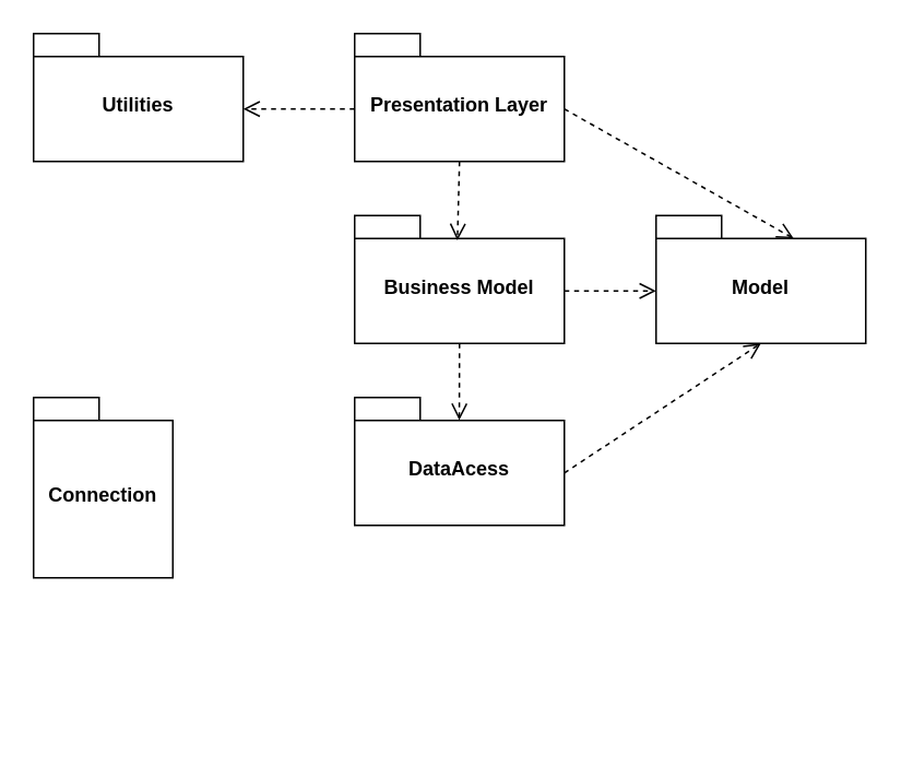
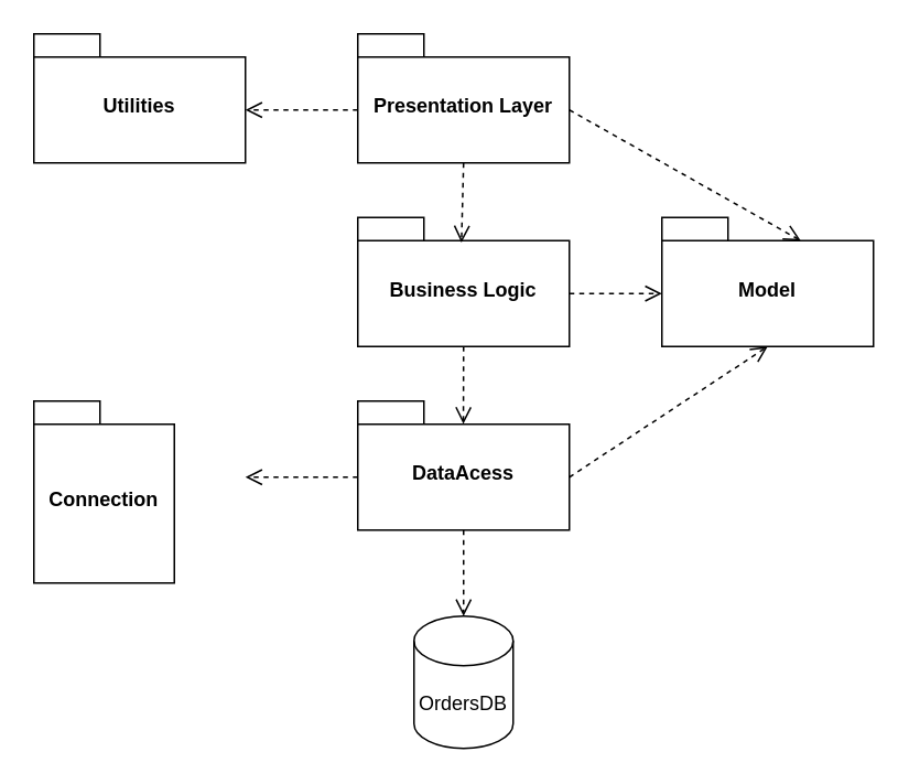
  <mxCell id="0" />
  <mxCell id="1" parent="0" />
  <mxCell id="2" value="Presentation Layer" style="shape=folder;fontStyle=1;spacingTop=10;tabWidth=40;tabHeight=14;tabPosition=left;html=1;whiteSpace=wrap;" vertex="1" parent="1"><mxGeometry x="216" y="20" width="128" height="78" as="geometry" /></mxCell>
- <mxCell id="3" value="Business Model" style="shape=folder;fontStyle=1;spacingTop=10;tabWidth=40;tabHeight=14;tabPosition=left;html=1;whiteSpace=wrap;" vertex="1" parent="1"><mxGeometry x="216" y="131" width="128" height="78" as="geometry" /></mxCell>
+ <mxCell id="3" value="Business Logic" style="shape=folder;fontStyle=1;spacingTop=10;tabWidth=40;tabHeight=14;tabPosition=left;html=1;whiteSpace=wrap;" vertex="1" parent="1"><mxGeometry x="216" y="131" width="128" height="78" as="geometry" /></mxCell>
  <mxCell id="4" value="DataAcess" style="shape=folder;fontStyle=1;spacingTop=10;tabWidth=40;tabHeight=14;tabPosition=left;html=1;whiteSpace=wrap;" vertex="1" parent="1"><mxGeometry x="216" y="242" width="128" height="78" as="geometry" /></mxCell>
  <mxCell id="5" value="Connection" style="shape=folder;fontStyle=1;spacingTop=10;tabWidth=40;tabHeight=14;tabPosition=left;html=1;whiteSpace=wrap;" vertex="1" parent="1"><mxGeometry x="20" y="242" width="85" height="110" as="geometry" /></mxCell>
  <mxCell id="6" value="Model" style="shape=folder;fontStyle=1;spacingTop=10;tabWidth=40;tabHeight=14;tabPosition=left;html=1;whiteSpace=wrap;" vertex="1" parent="1"><mxGeometry x="400" y="131" width="128" height="78" as="geometry" /></mxCell>
  <mxCell id="7" value="Utilities" style="shape=folder;fontStyle=1;spacingTop=10;tabWidth=40;tabHeight=14;tabPosition=left;html=1;whiteSpace=wrap;" vertex="1" parent="1"><mxGeometry x="20" y="20" width="128" height="78" as="geometry" /></mxCell>
  <mxCell id="8" value="" style="html=1;verticalAlign=bottom;endArrow=open;dashed=1;endSize=8;curved=0;rounded=0;fontSize=12;entryX=0;entryY=0;entryDx=128;entryDy=46;entryPerimeter=0;exitX=0;exitY=0;exitDx=0;exitDy=46;exitPerimeter=0;" edge="1" parent="1" source="2" target="7"><mxGeometry relative="1" as="geometry"><mxPoint x="254" y="233" as="sourcePoint" /><mxPoint x="174" y="233" as="targetPoint" /></mxGeometry></mxCell>
  <mxCell id="9" value="" style="html=1;verticalAlign=bottom;endArrow=open;dashed=1;endSize=8;curved=0;rounded=0;fontSize=12;exitX=0.5;exitY=1;exitDx=0;exitDy=0;exitPerimeter=0;entryX=0.49;entryY=0.194;entryDx=0;entryDy=0;entryPerimeter=0;" edge="1" parent="1" source="2" target="3"><mxGeometry relative="1" as="geometry"><mxPoint x="321" y="233" as="sourcePoint" /><mxPoint x="241" y="233" as="targetPoint" /></mxGeometry></mxCell>
  <mxCell id="10" value="" style="html=1;verticalAlign=bottom;endArrow=open;dashed=1;endSize=8;curved=0;rounded=0;fontSize=12;exitX=0.5;exitY=1;exitDx=0;exitDy=0;exitPerimeter=0;entryX=0.499;entryY=0.177;entryDx=0;entryDy=0;entryPerimeter=0;" edge="1" parent="1" source="3" target="4"><mxGeometry relative="1" as="geometry"><mxPoint x="304" y="236" as="sourcePoint" /><mxPoint x="300" y="252" as="targetPoint" /></mxGeometry></mxCell>
  <mxCell id="11" value="" style="html=1;verticalAlign=bottom;endArrow=open;dashed=1;endSize=8;curved=0;rounded=0;fontSize=12;entryX=0;entryY=0;entryDx=0;entryDy=46;entryPerimeter=0;exitX=0;exitY=0;exitDx=128;exitDy=46;exitPerimeter=0;" edge="1" parent="1" source="3" target="6"><mxGeometry relative="1" as="geometry"><mxPoint x="321" y="233" as="sourcePoint" /><mxPoint x="241" y="233" as="targetPoint" /></mxGeometry></mxCell>
  <mxCell id="12" value="" style="html=1;verticalAlign=bottom;endArrow=open;dashed=1;endSize=8;curved=0;rounded=0;fontSize=12;exitX=0;exitY=0;exitDx=128;exitDy=46;exitPerimeter=0;entryX=0.5;entryY=1;entryDx=0;entryDy=0;entryPerimeter=0;" edge="1" parent="1" source="4" target="6"><mxGeometry relative="1" as="geometry"><mxPoint x="321" y="233" as="sourcePoint" /><mxPoint x="241" y="233" as="targetPoint" /></mxGeometry></mxCell>
+ <mxCell id="13" value="" style="html=1;verticalAlign=bottom;endArrow=open;dashed=1;endSize=8;curved=0;rounded=0;fontSize=12;entryX=0;entryY=0;entryDx=128;entryDy=46;entryPerimeter=0;exitX=0;exitY=0;exitDx=0;exitDy=46;exitPerimeter=0;" edge="1" parent="1" source="4" target="5"><mxGeometry relative="1" as="geometry"><mxPoint x="321" y="233" as="sourcePoint" /><mxPoint x="241" y="233" as="targetPoint" /></mxGeometry></mxCell>
+ <mxCell id="14" value="OrdersDB" style="shape=cylinder3;whiteSpace=wrap;html=1;boundedLbl=1;backgroundOutline=1;size=15;" vertex="1" parent="1"><mxGeometry x="250" y="372" width="60" height="80" as="geometry" /></mxCell>
+ <mxCell id="15" value="" style="html=1;verticalAlign=bottom;endArrow=open;dashed=1;endSize=8;curved=0;rounded=0;fontSize=12;entryX=0.5;entryY=0;entryDx=0;entryDy=0;entryPerimeter=0;exitX=0.5;exitY=1;exitDx=0;exitDy=0;exitPerimeter=0;" edge="1" parent="1" source="4" target="14"><mxGeometry relative="1" as="geometry"><mxPoint x="321" y="386" as="sourcePoint" /><mxPoint x="241" y="386" as="targetPoint" /></mxGeometry></mxCell>
  <mxCell id="16" value="" style="html=1;verticalAlign=bottom;endArrow=open;dashed=1;endSize=8;curved=0;rounded=0;fontSize=12;entryX=0;entryY=0;entryDx=84;entryDy=14;entryPerimeter=0;exitX=0;exitY=0;exitDx=128;exitDy=46;exitPerimeter=0;" edge="1" parent="1" source="2" target="6"><mxGeometry relative="1" as="geometry"><mxPoint x="321" y="183" as="sourcePoint" /><mxPoint x="241" y="183" as="targetPoint" /></mxGeometry></mxCell>
